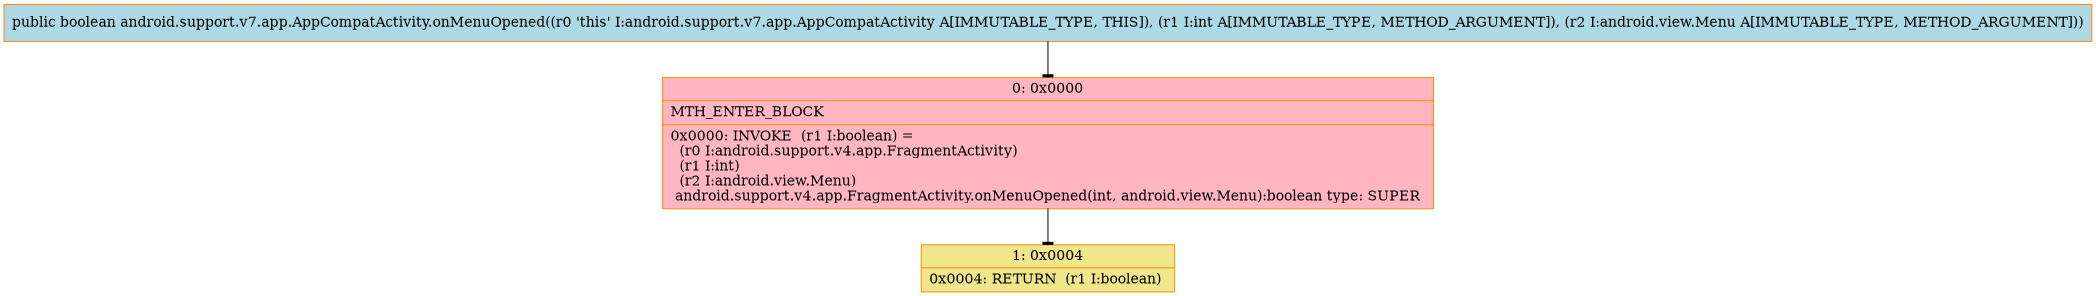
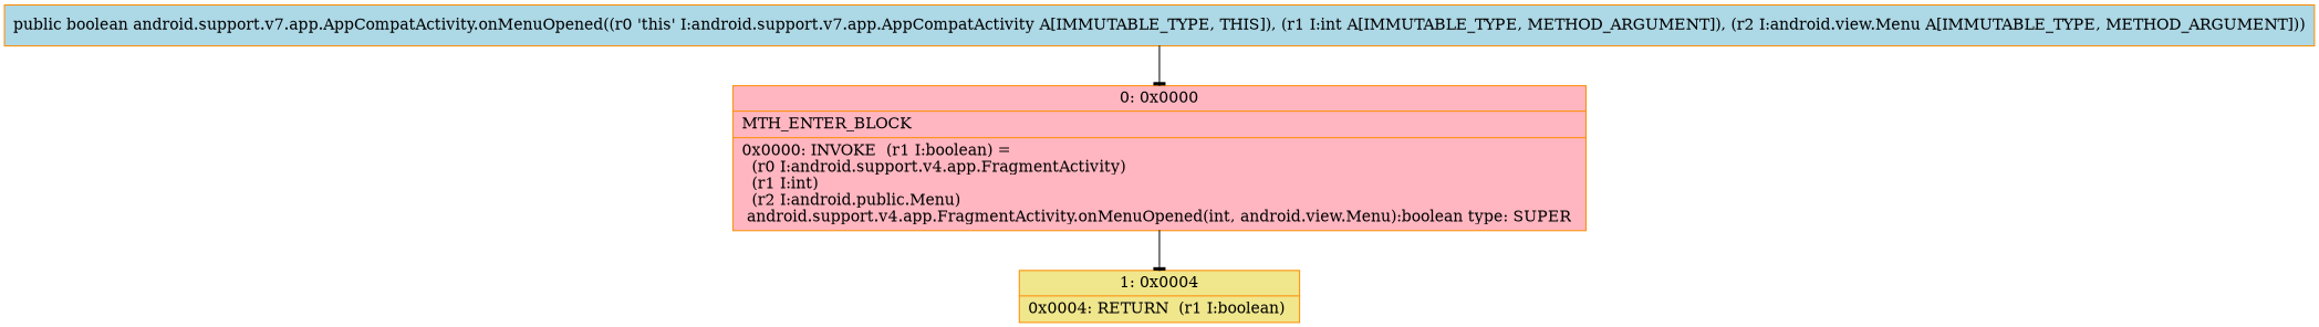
  digraph {
    node [shape=record style=filled color=darkorange]
    edge [arrowhead=tee]
-   n1 [label="{0\:\ 0x0000|MTH_ENTER_BLOCK\l|0x0000: INVOKE  (r1 I:boolean) = \l  (r0 I:android.support.v4.app.FragmentActivity)\l  (r1 I:int)\l  (r2 I:android.view.Menu)\l android.support.v4.app.FragmentActivity.onMenuOpened(int, android.view.Menu):boolean type: SUPER \l}" fillcolor=lightpink]
+   n1 [label="{0\:\ 0x0000|MTH_ENTER_BLOCK\l|0x0000: INVOKE  (r1 I:boolean) = \l  (r0 I:android.support.v4.app.FragmentActivity)\l  (r1 I:int)\l  (r2 I:android.public.Menu)\l android.support.v4.app.FragmentActivity.onMenuOpened(int, android.view.Menu):boolean type: SUPER \l}" fillcolor=lightpink]
    n2 [label="{1\:\ 0x0004|0x0004: RETURN  (r1 I:boolean) \l}" fillcolor=khaki]
    n3 [label="{public boolean android.support.v7.app.AppCompatActivity.onMenuOpened((r0 'this' I:android.support.v7.app.AppCompatActivity A[IMMUTABLE_TYPE, THIS]), (r1 I:int A[IMMUTABLE_TYPE, METHOD_ARGUMENT]), (r2 I:android.view.Menu A[IMMUTABLE_TYPE, METHOD_ARGUMENT])) }" fillcolor=lightblue]
    n1 -> n2
    n3 -> n1
  }
